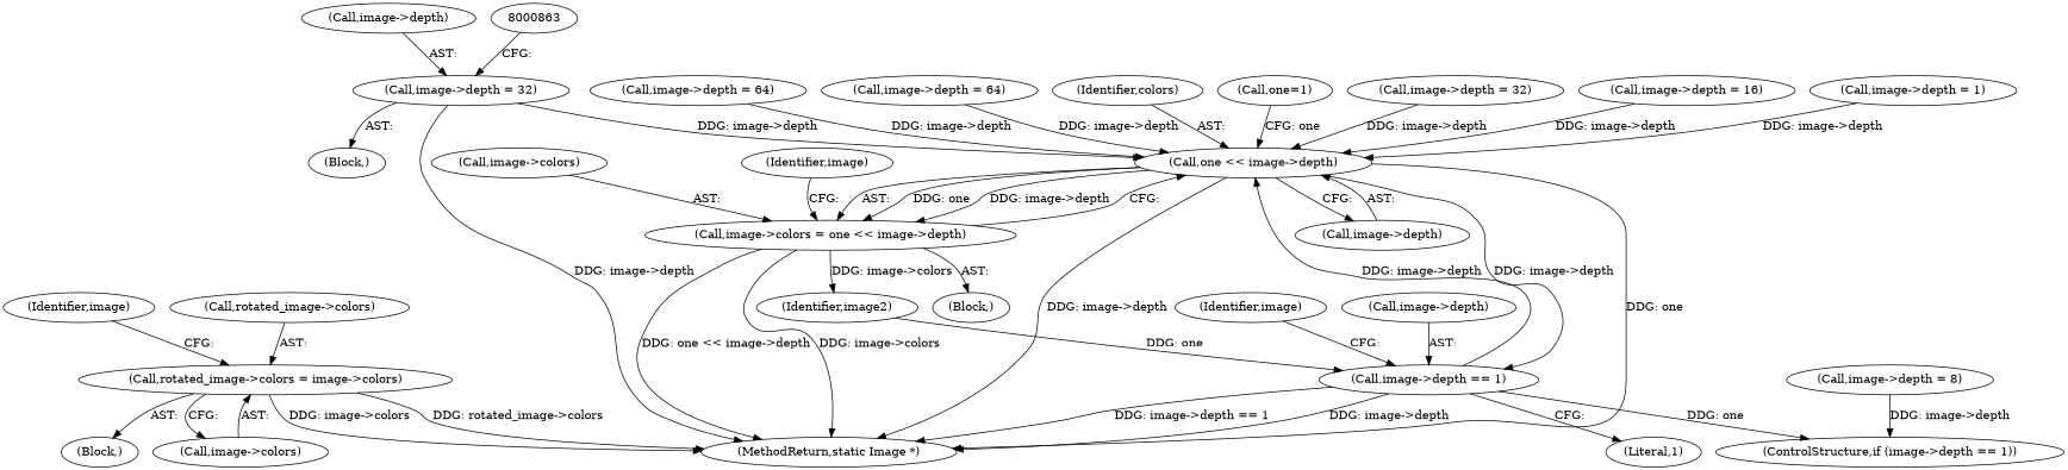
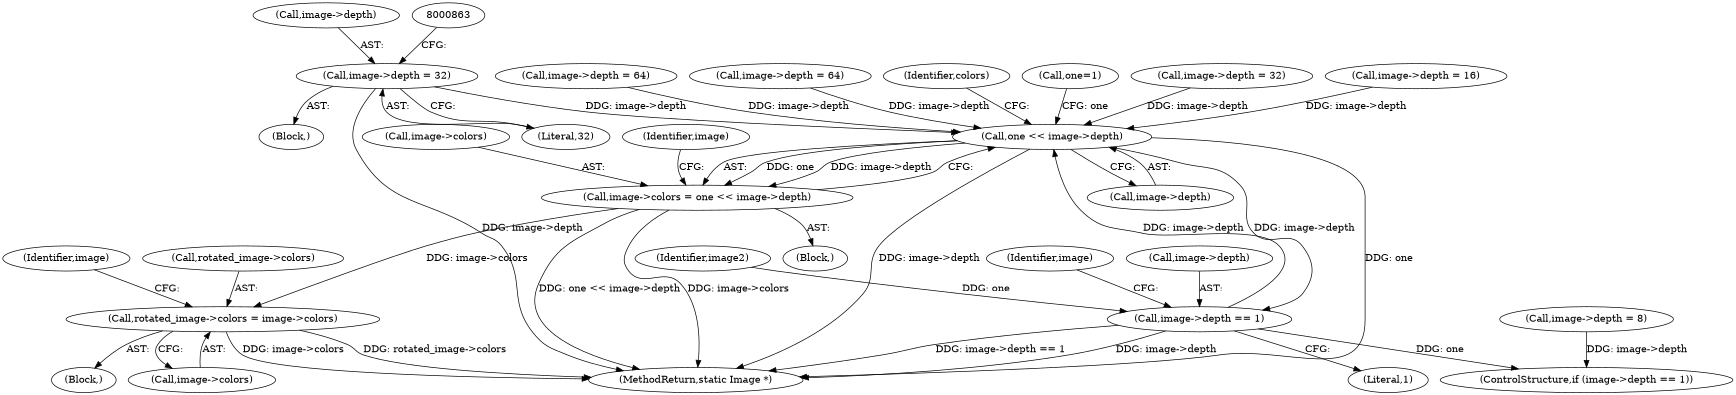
  digraph {
    n1 [label="(Call,image->depth = 32)"]
    n2 [label="(Call,one << image->depth)"]
    n3 [label="(Block,)"]
+   n4 [label="(Literal,32)"]
    n5 [label="(MethodReturn,static Image *)"]
    n6 [label="(Call,image->colors = one << image->depth)"]
    n7 [label="(Call,image->depth == 1)"]
    n8 [label="(Call,image->depth)"]
    n9 [label="(Call,rotated_image->colors = image->colors)"]
    n10 [label="(Block,)"]
    n11 [label="(Literal,1)"]
    n12 [label="(ControlStructure,if (image->depth == 1))"]
    n13 [label="(Block,)"]
    n14 [label="(Call,image->colors)"]
    n15 [label="(Identifier,image2)"]
    n16 [label="(Call,image->depth = 64)"]
    n17 [label="(Identifier,colors)"]
    n18 [label="(Call,rotated_image->colors)"]
    n19 [label="(Call,image->depth = 8)"]
    n20 [label="(Call,image->depth)"]
    n21 [label="(Identifier,image)"]
    n22 [label="(Call,image->colors)"]
    n23 [label="(Call,one=1)"]
    n24 [label="(Call,image->depth)"]
    n25 [label="(Call,image->depth = 32)"]
    n26 [label="(Call,image->depth = 16)"]
    n27 [label="(Identifier,image)"]
-   n28 [label="(Call,image->depth = 1)"]
    n29 [label="(Identifier,image)"]
    n30 [label="(Call,image->depth = 64)"]
    n31 [label=8000863]
    n1 -> n2 [label="DDG: image->depth"]
    n1 -> n3 [label="AST: "]
+   n1 -> n4 [label="CFG: "]
    n1 -> n5 [label="DDG: image->depth"]
    n2 -> n5 [label="DDG: image->depth"]
    n2 -> n5 [label="DDG: one"]
    n2 -> n6 [label="AST: "]
    n2 -> n6 [label="DDG: one"]
    n2 -> n6 [label="DDG: image->depth"]
    n2 -> n7 [label="DDG: image->depth"]
    n2 -> n8 [label="CFG: "]
+   n4 -> n1 [label="AST: "]
    n6 -> n2 [label="CFG: "]
    n6 -> n5 [label="DDG: one << image->depth"]
    n6 -> n5 [label="DDG: image->colors"]
-   n6 -> n15 [label="DDG: image->colors"]
+   n6 -> n9 [label="DDG: image->colors"]
    n6 -> n10 [label="AST: "]
    n7 -> n2 [label="DDG: image->depth"]
    n7 -> n5 [label="DDG: image->depth"]
    n7 -> n5 [label="DDG: image->depth == 1"]
    n7 -> n11 [label="CFG: "]
    n7 -> n12 [label="DDG: one"]
    n8 -> n2 [label="AST: "]
    n9 -> n5 [label="DDG: rotated_image->colors"]
    n9 -> n5 [label="DDG: image->colors"]
    n9 -> n13 [label="AST: "]
    n9 -> n14 [label="CFG: "]
    n14 -> n9 [label="AST: "]
    n15 -> n7 [label="DDG: one"]
    n16 -> n2 [label="DDG: image->depth"]
-   n17 -> n2 [label="AST: "]
+   n17 -> n2 [label="CFG: "]
    n18 -> n9 [label="AST: "]
    n19 -> n12 [label="DDG: image->depth"]
    n20 -> n1 [label="AST: "]
    n21 -> n7 [label="CFG: "]
    n22 -> n6 [label="AST: "]
    n23 -> n2 [label="CFG: one"]
    n24 -> n7 [label="AST: "]
    n25 -> n2 [label="DDG: image->depth"]
    n26 -> n2 [label="DDG: image->depth"]
    n27 -> n9 [label="CFG: "]
-   n28 -> n2 [label="DDG: image->depth"]
    n29 -> n6 [label="CFG: "]
    n30 -> n2 [label="DDG: image->depth"]
    n31 -> n1 [label="CFG: "]
  }
